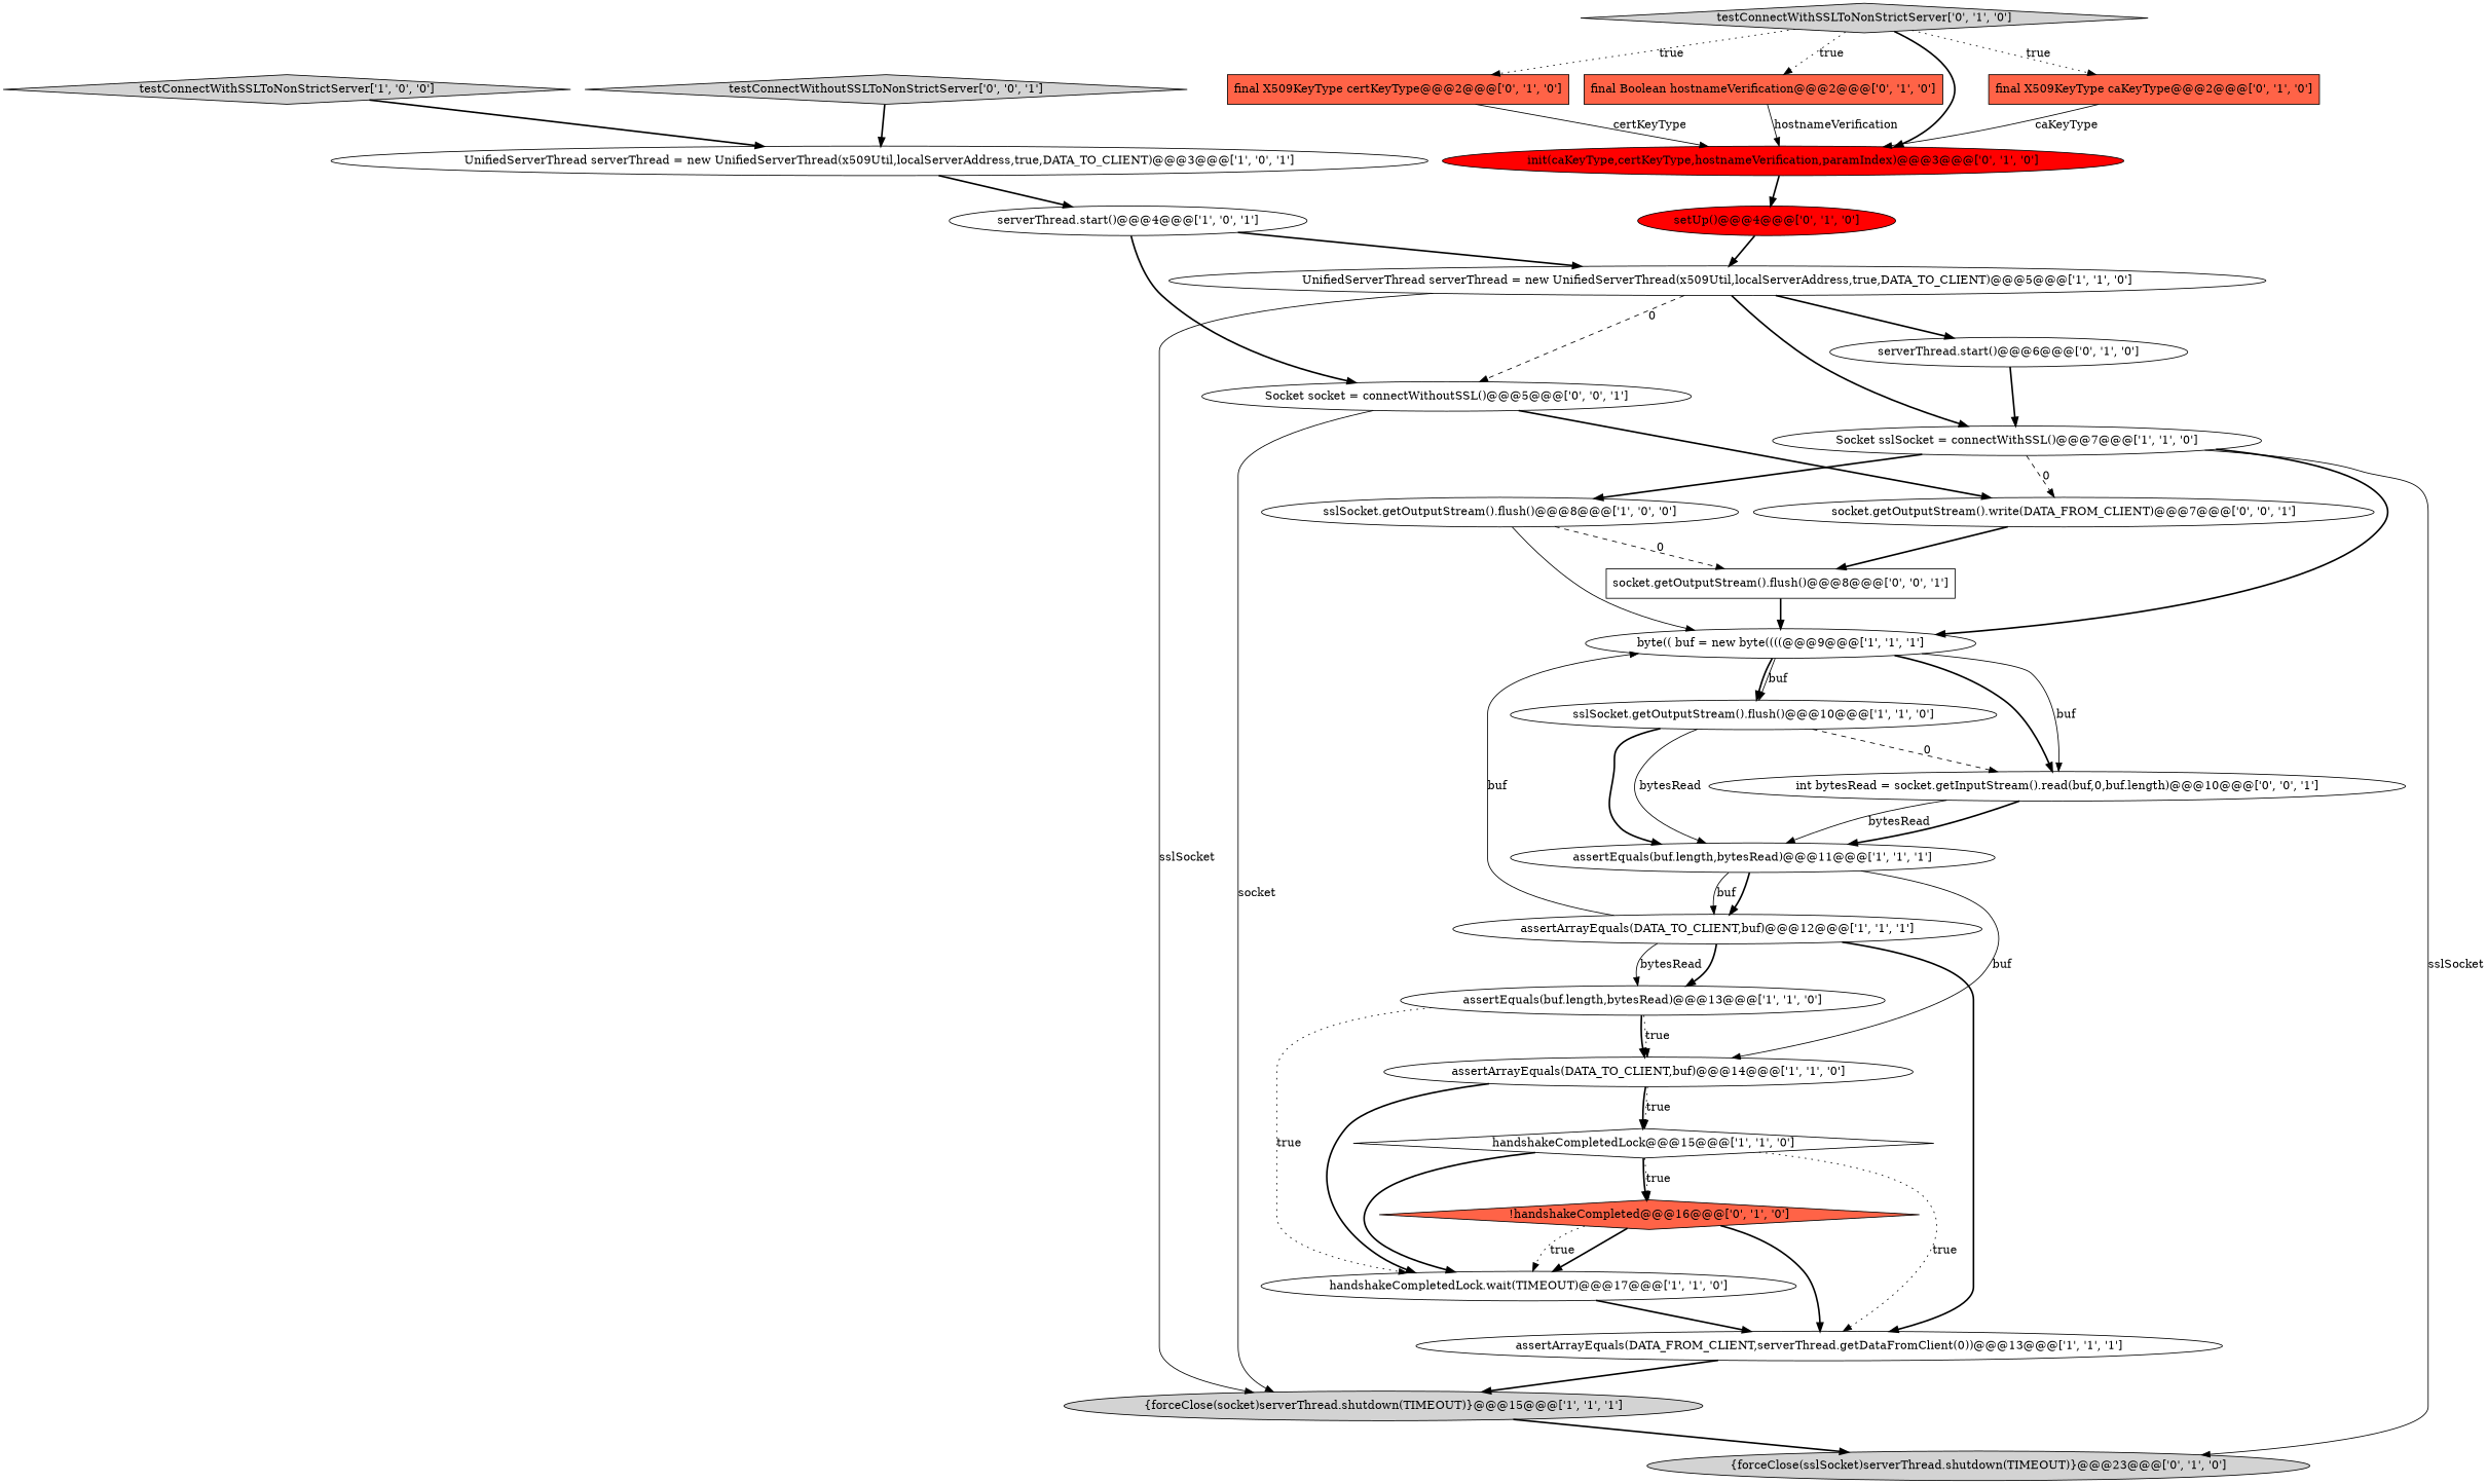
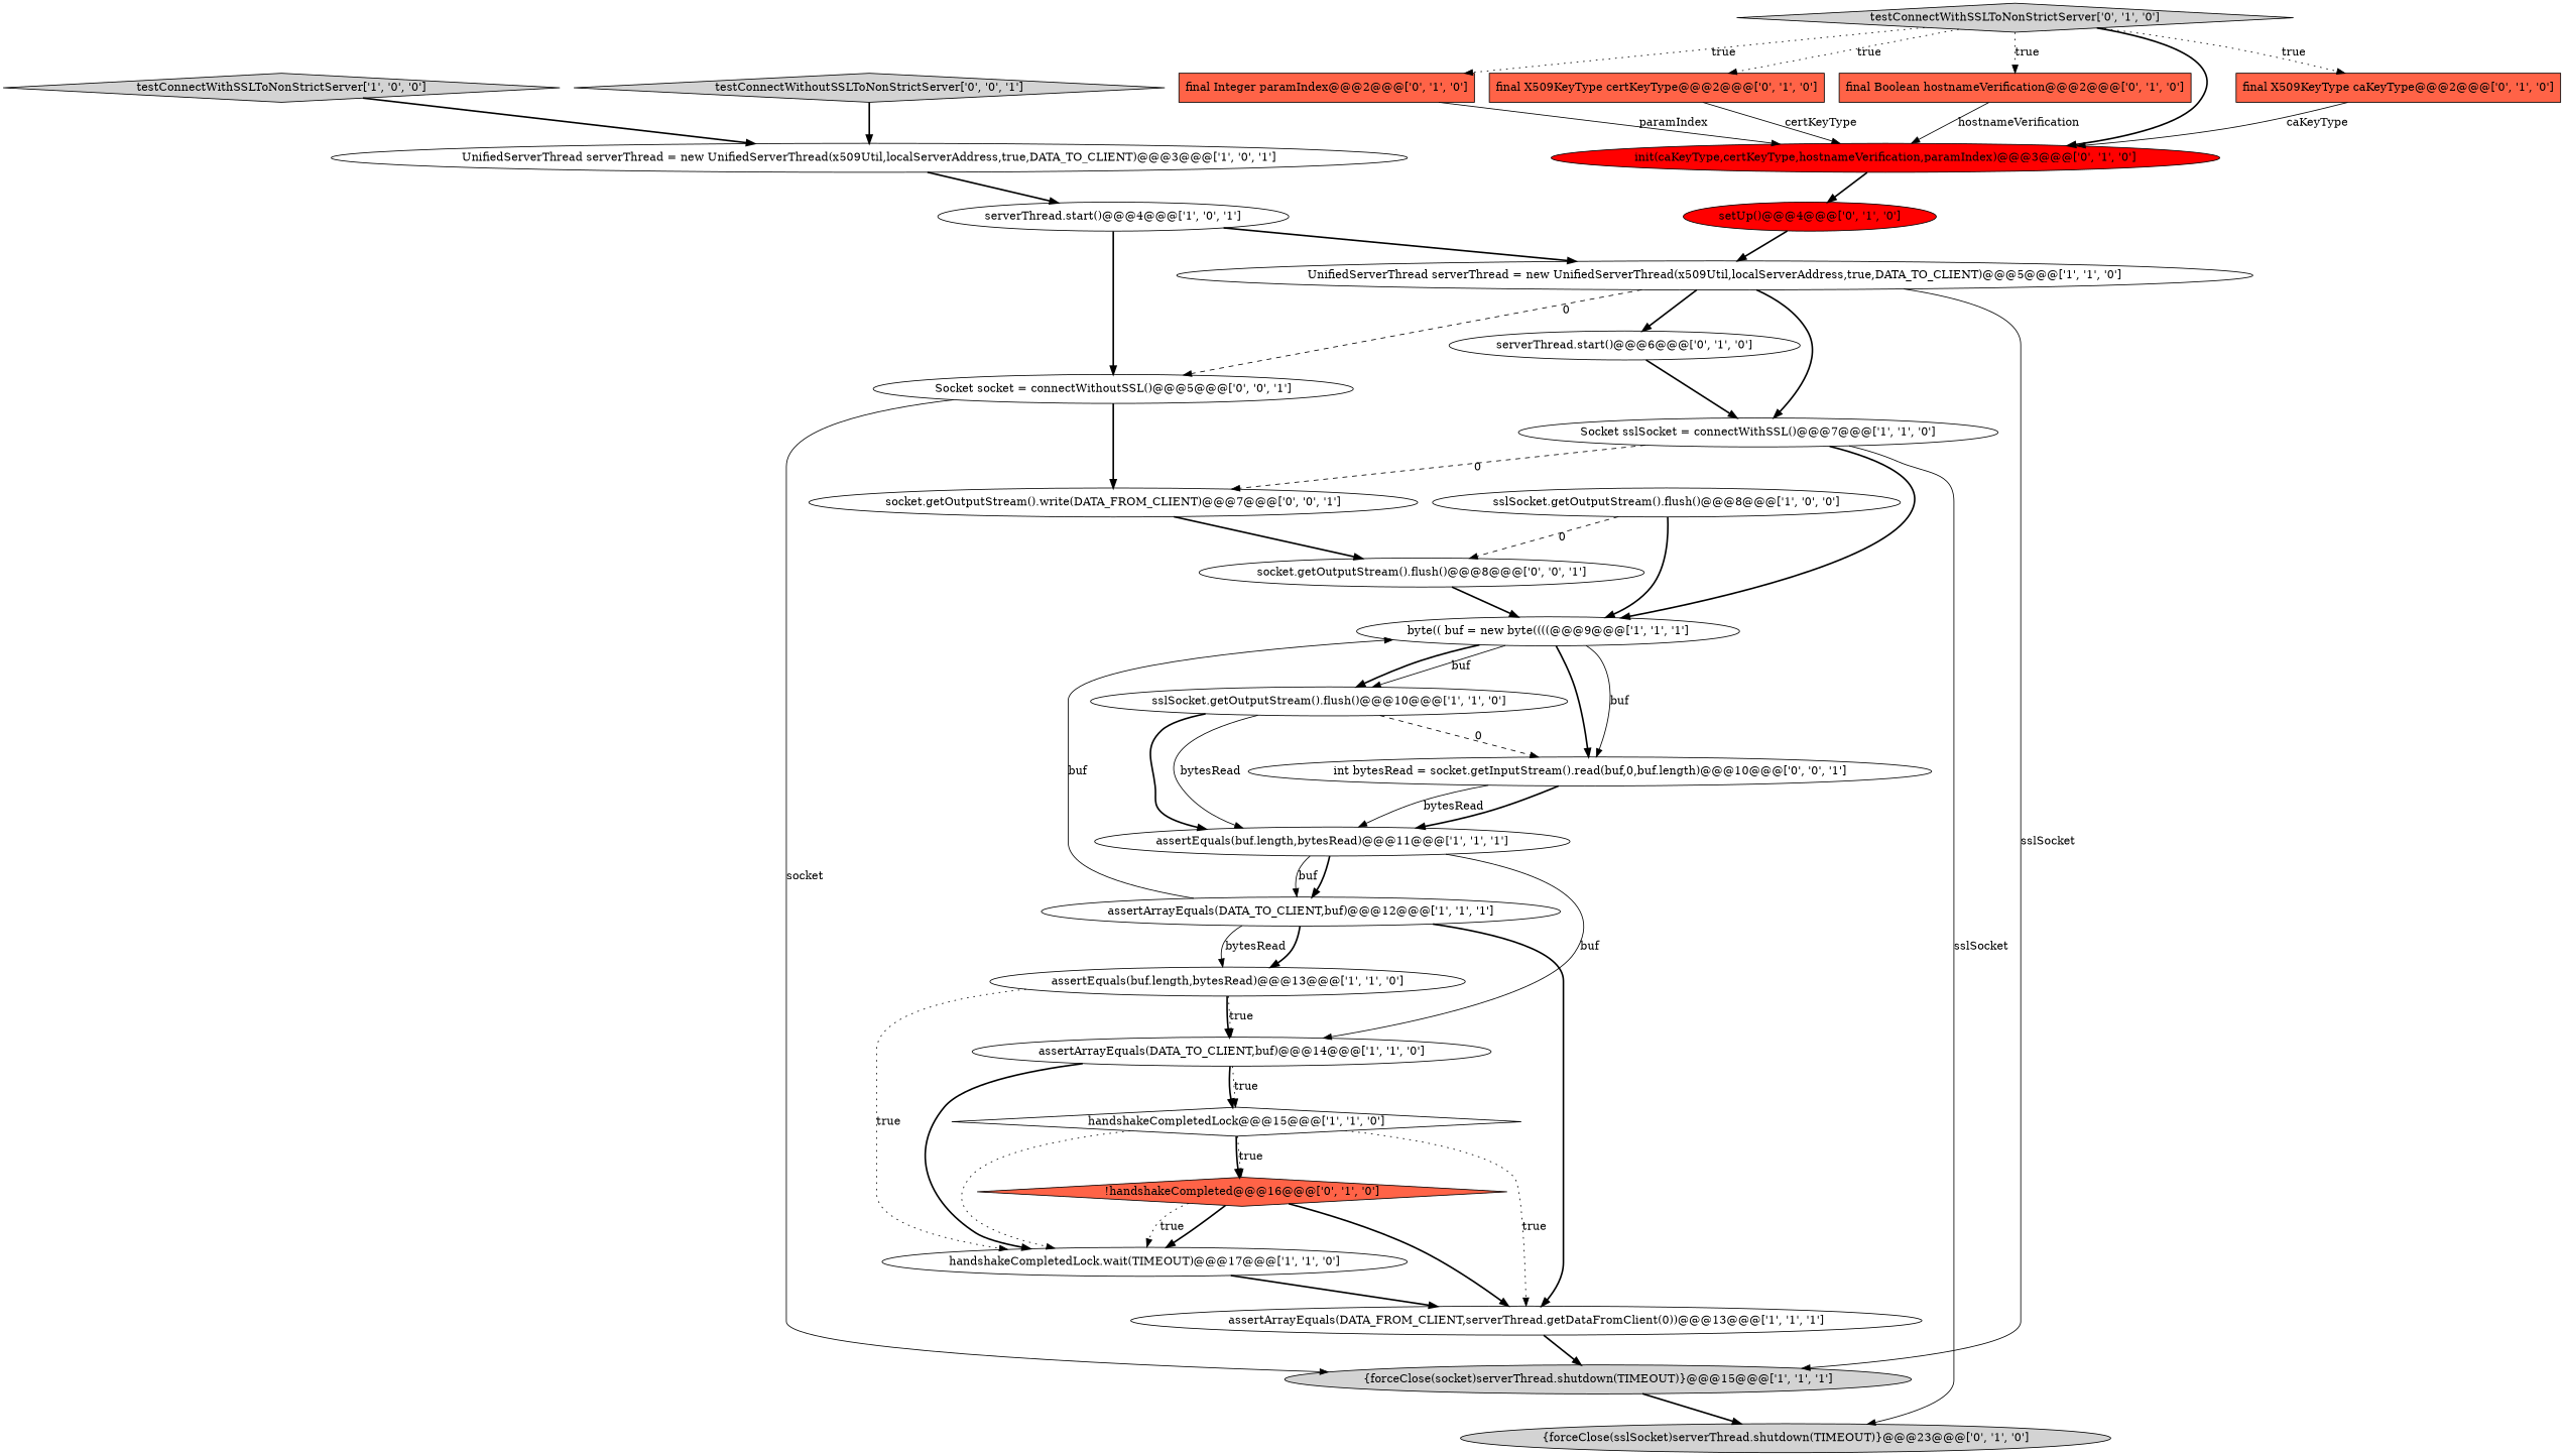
  digraph {
    node [fillcolor=white shape=ellipse style=filled]
    edge [style=bold]
    n1 [fillcolor=lightgray label="{forceClose(socket)serverThread.shutdown(TIMEOUT)}@@@15@@@['1', '1', '1']"]
    n2 [fillcolor=lightgray label="{forceClose(sslSocket)serverThread.shutdown(TIMEOUT)}@@@23@@@['0', '1', '0']"]
    n3 [label="UnifiedServerThread serverThread = new UnifiedServerThread(x509Util,localServerAddress,true,DATA_TO_CLIENT)@@@5@@@['1', '1', '0']"]
    n4 [label="Socket socket = connectWithoutSSL()@@@5@@@['0', '0', '1']"]
    n5 [label="serverThread.start()@@@6@@@['0', '1', '0']"]
    n6 [label="Socket sslSocket = connectWithSSL()@@@7@@@['1', '1', '0']"]
    n7 [label="socket.getOutputStream().write(DATA_FROM_CLIENT)@@@7@@@['0', '0', '1']"]
    n8 [label="sslSocket.getOutputStream().flush()@@@8@@@['1', '0', '0']"]
    n9 [label="byte(( buf = new byte((((@@@9@@@['1', '1', '1']"]
    n10 [label="int bytesRead = socket.getInputStream().read(buf,0,buf.length)@@@10@@@['0', '0', '1']"]
    n11 [label="assertEquals(buf.length,bytesRead)@@@11@@@['1', '1', '1']"]
    n12 [label="assertArrayEquals(DATA_TO_CLIENT,buf)@@@12@@@['1', '1', '1']"]
    n13 [label="assertArrayEquals(DATA_TO_CLIENT,buf)@@@14@@@['1', '1', '0']"]
    n14 [label="sslSocket.getOutputStream().flush()@@@10@@@['1', '1', '0']"]
    n15 [label="handshakeCompletedLock.wait(TIMEOUT)@@@17@@@['1', '1', '0']"]
    n16 [label="assertArrayEquals(DATA_FROM_CLIENT,serverThread.getDataFromClient(0))@@@13@@@['1', '1', '1']"]
    n17 [label="handshakeCompletedLock@@@15@@@['1', '1', '0']" shape=diamond]
    n18 [fillcolor=tomato label="!handshakeCompleted@@@16@@@['0', '1', '0']" shape=diamond]
-   n19 [label="socket.getOutputStream().flush()@@@8@@@['0', '0', '1']" shape=box]
+   n19 [label="socket.getOutputStream().flush()@@@8@@@['0', '0', '1']"]
    n20 [label="assertEquals(buf.length,bytesRead)@@@13@@@['1', '1', '0']"]
    n21 [fillcolor=red label="init(caKeyType,certKeyType,hostnameVerification,paramIndex)@@@3@@@['0', '1', '0']"]
    n22 [fillcolor=red label="setUp()@@@4@@@['0', '1', '0']"]
    n23 [fillcolor=lightgray label="testConnectWithSSLToNonStrictServer['1', '0', '0']" shape=diamond]
    n24 [label="UnifiedServerThread serverThread = new UnifiedServerThread(x509Util,localServerAddress,true,DATA_TO_CLIENT)@@@3@@@['1', '0', '1']"]
    n25 [label="serverThread.start()@@@4@@@['1', '0', '1']"]
    n26 [fillcolor=lightgray label="testConnectWithSSLToNonStrictServer['0', '1', '0']" shape=diamond]
    n27 [fillcolor=tomato label="final X509KeyType caKeyType@@@2@@@['0', '1', '0']" shape=box]
+   n28 [fillcolor=tomato label="final Integer paramIndex@@@2@@@['0', '1', '0']" shape=box]
    n29 [fillcolor=tomato label="final X509KeyType certKeyType@@@2@@@['0', '1', '0']" shape=box]
    n30 [fillcolor=tomato label="final Boolean hostnameVerification@@@2@@@['0', '1', '0']" shape=box]
    n31 [fillcolor=lightgray label="testConnectWithoutSSLToNonStrictServer['0', '0', '1']" shape=diamond]
    n1 -> n2
    n3 -> n1 [label=sslSocket style=solid]
    n3 -> n4 [label=0 style=dashed]
    n3 -> n5
    n3 -> n6
    n4 -> n1 [label=socket style=solid]
    n4 -> n7
    n5 -> n6
    n6 -> n2 [label=sslSocket style=solid]
    n6 -> n7 [label=0 style=dashed]
-   n6 -> n8
    n6 -> n9
    n7 -> n19
-   n8 -> n9 [style=solid]
+   n8 -> n9
    n8 -> n19 [label=0 style=dashed]
    n9 -> n10 [label=buf style=solid]
    n9 -> n10
    n9 -> n14 [label=buf style=solid]
    n9 -> n14
    n10 -> n11 [label=bytesRead style=solid]
    n10 -> n11
    n11 -> n12
    n11 -> n12 [label=buf style=solid]
    n11 -> n13 [label=buf style=solid]
    n12 -> n9 [label=buf style=solid]
    n12 -> n16
    n12 -> n20
    n12 -> n20 [label=bytesRead style=solid]
    n13 -> n15
    n13 -> n17 [label=true style=dotted]
    n13 -> n17
    n14 -> n10 [label=0 style=dashed]
    n14 -> n11
    n14 -> n11 [label=bytesRead style=solid]
    n15 -> n16
    n16 -> n1
-   n17 -> n15
+   n17 -> n15 [style=dotted]
    n17 -> n16 [label=true style=dotted]
    n17 -> n18
    n17 -> n18 [label=true style=dotted]
    n18 -> n15
    n18 -> n15 [label=true style=dotted]
    n18 -> n16
    n19 -> n9
    n20 -> n13 [label=true style=dotted]
    n20 -> n13
    n20 -> n15 [label=true style=dotted]
    n21 -> n22
    n22 -> n3
    n23 -> n24
    n24 -> n25
    n25 -> n3
    n25 -> n4
    n26 -> n21
    n26 -> n27 [label=true style=dotted]
+   n26 -> n28 [label=true style=dotted]
    n26 -> n29 [label=true style=dotted]
    n26 -> n30 [label=true style=dotted]
    n27 -> n21 [label=caKeyType style=solid]
+   n28 -> n21 [label=paramIndex style=solid]
    n29 -> n21 [label=certKeyType style=solid]
    n30 -> n21 [label=hostnameVerification style=solid]
    n31 -> n24
  }
